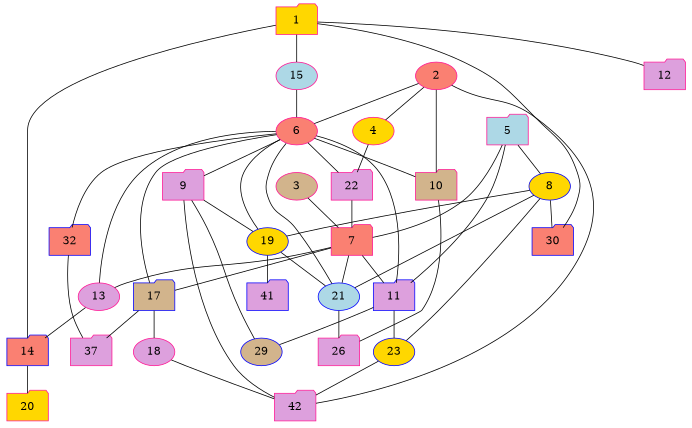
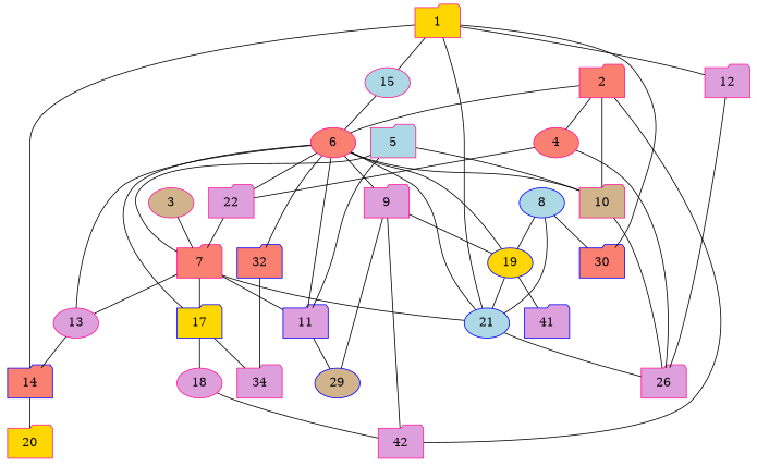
  graph {
    node [color=deeppink fillcolor=plum shape=folder style=filled]
    edge [weight=1.0]
    1 [fillcolor=gold]
    12
    14 [color=blue fillcolor=salmon]
    15 [fillcolor=lightblue shape=ellipse]
    21 [color=blue fillcolor=lightblue shape=ellipse]
    30 [color=blue fillcolor=salmon]
    6 [fillcolor=salmon shape=ellipse]
    10 [fillcolor=tan]
    22
    11 [color=blue]
    9
    13 [shape=ellipse]
-   17 [color=blue fillcolor=tan]
+   17 [color=blue fillcolor=gold]
    19 [color=blue fillcolor=gold shape=ellipse]
    32 [color=blue fillcolor=salmon]
    26
    20 [fillcolor=gold]
-   2 [fillcolor=salmon shape=ellipse]
-   4 [fillcolor=gold shape=ellipse]
+   2 [fillcolor=salmon]
+   4 [fillcolor=salmon shape=ellipse]
    42
    3 [fillcolor=tan shape=ellipse]
    7 [fillcolor=salmon]
    5 [fillcolor=lightblue]
-   23 [color=blue fillcolor=gold shape=ellipse]
    29 [color=blue fillcolor=tan shape=ellipse]
    18 [shape=ellipse]
-   37
+   37 [label=34]
    41 [color=blue]
-   8 [color=blue fillcolor=gold shape=ellipse]
+   8 [color=blue fillcolor=lightblue shape=ellipse]
    1 -- 12
    1 -- 14 [weight=2.0]
    1 -- 15
+   1 -- 21
    1 -- 30
+   12 -- 26
    14 -- 20 [weight=2.0]
    15 -- 6
    21 -- 26
    6 -- 21
    6 -- 10
    6 -- 22
    6 -- 11 [weight=2.0]
    6 -- 9
    6 -- 13
    6 -- 17
    6 -- 19
    6 -- 32
    10 -- 26
    22 -- 7 [weight=2.0]
-   11 -- 23
    11 -- 29
    9 -- 19
    9 -- 42
    9 -- 29
    13 -- 14
    17 -- 18
    17 -- 37
    19 -- 21
    19 -- 41
    32 -- 37
    2 -- 6 [weight=2.0]
    2 -- 10 [weight=4.0]
    2 -- 4
    2 -- 42
    4 -- 22
+   4 -- 26
    3 -- 7 [weight=2.0]
    7 -- 21
    7 -- 11
    7 -- 13
    7 -- 17 [weight=2.0]
-   5 -- 8
+   5 -- 10
    5 -- 11
    5 -- 7
-   23 -- 42
    18 -- 42
    8 -- 21 [weight=2.0]
    8 -- 30
    8 -- 19
-   8 -- 23
  }
